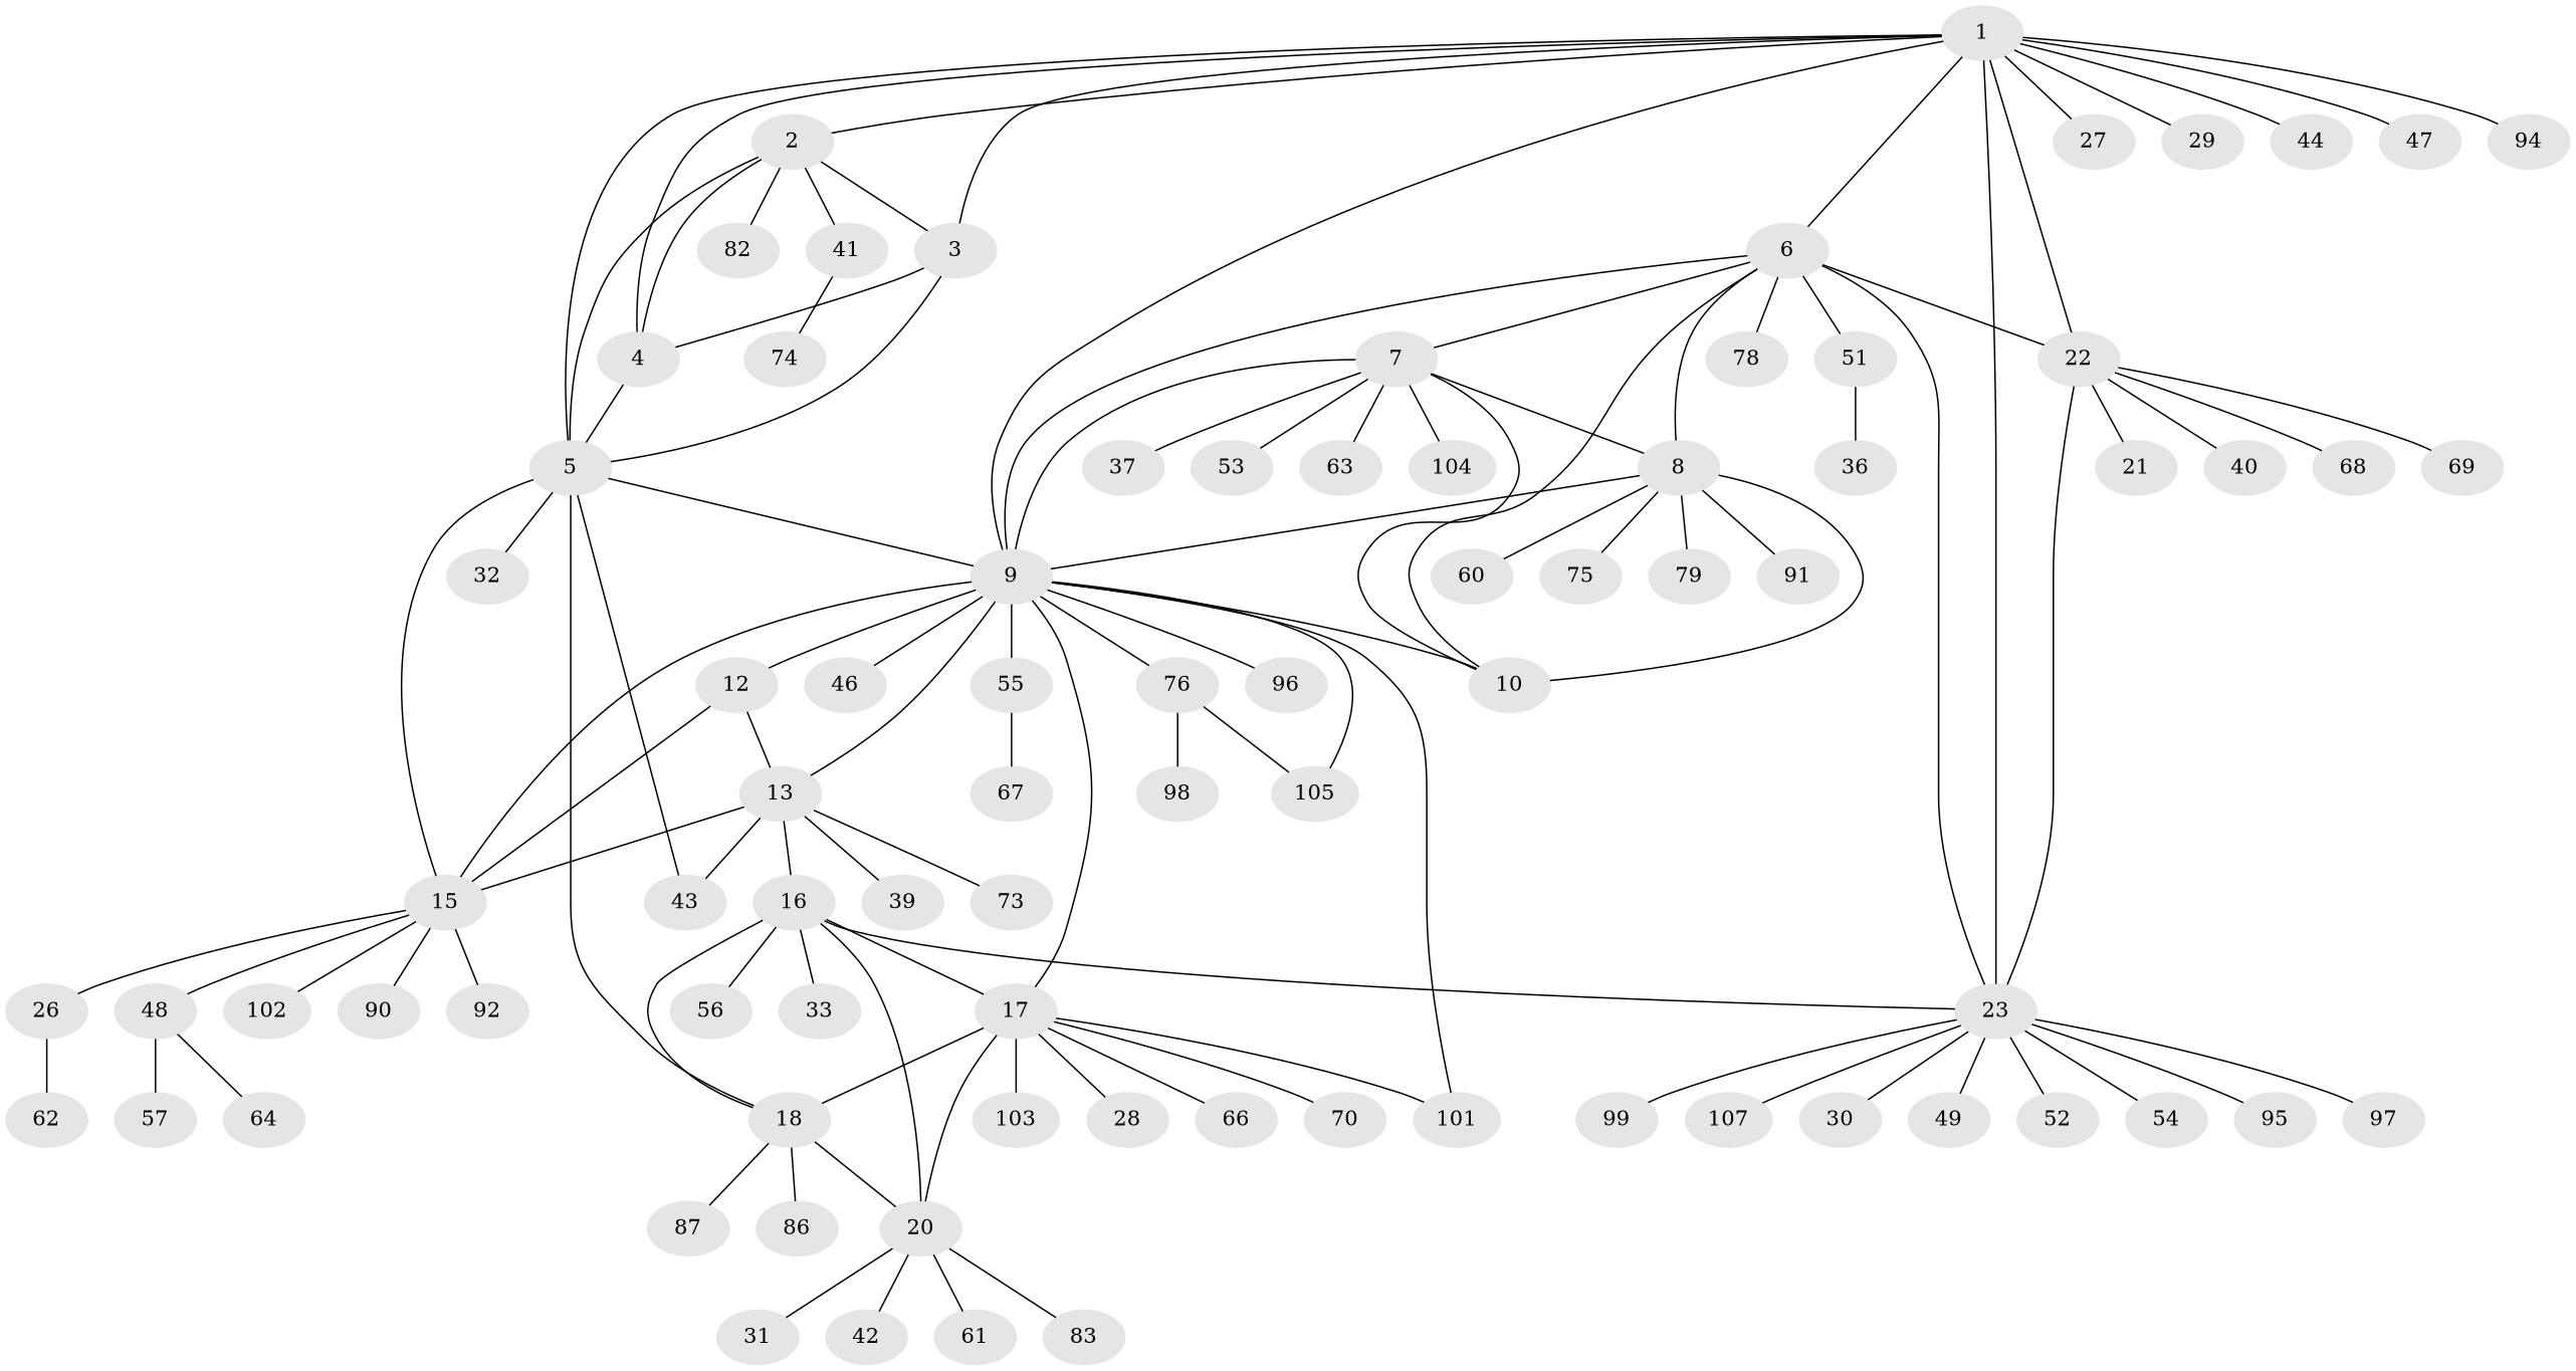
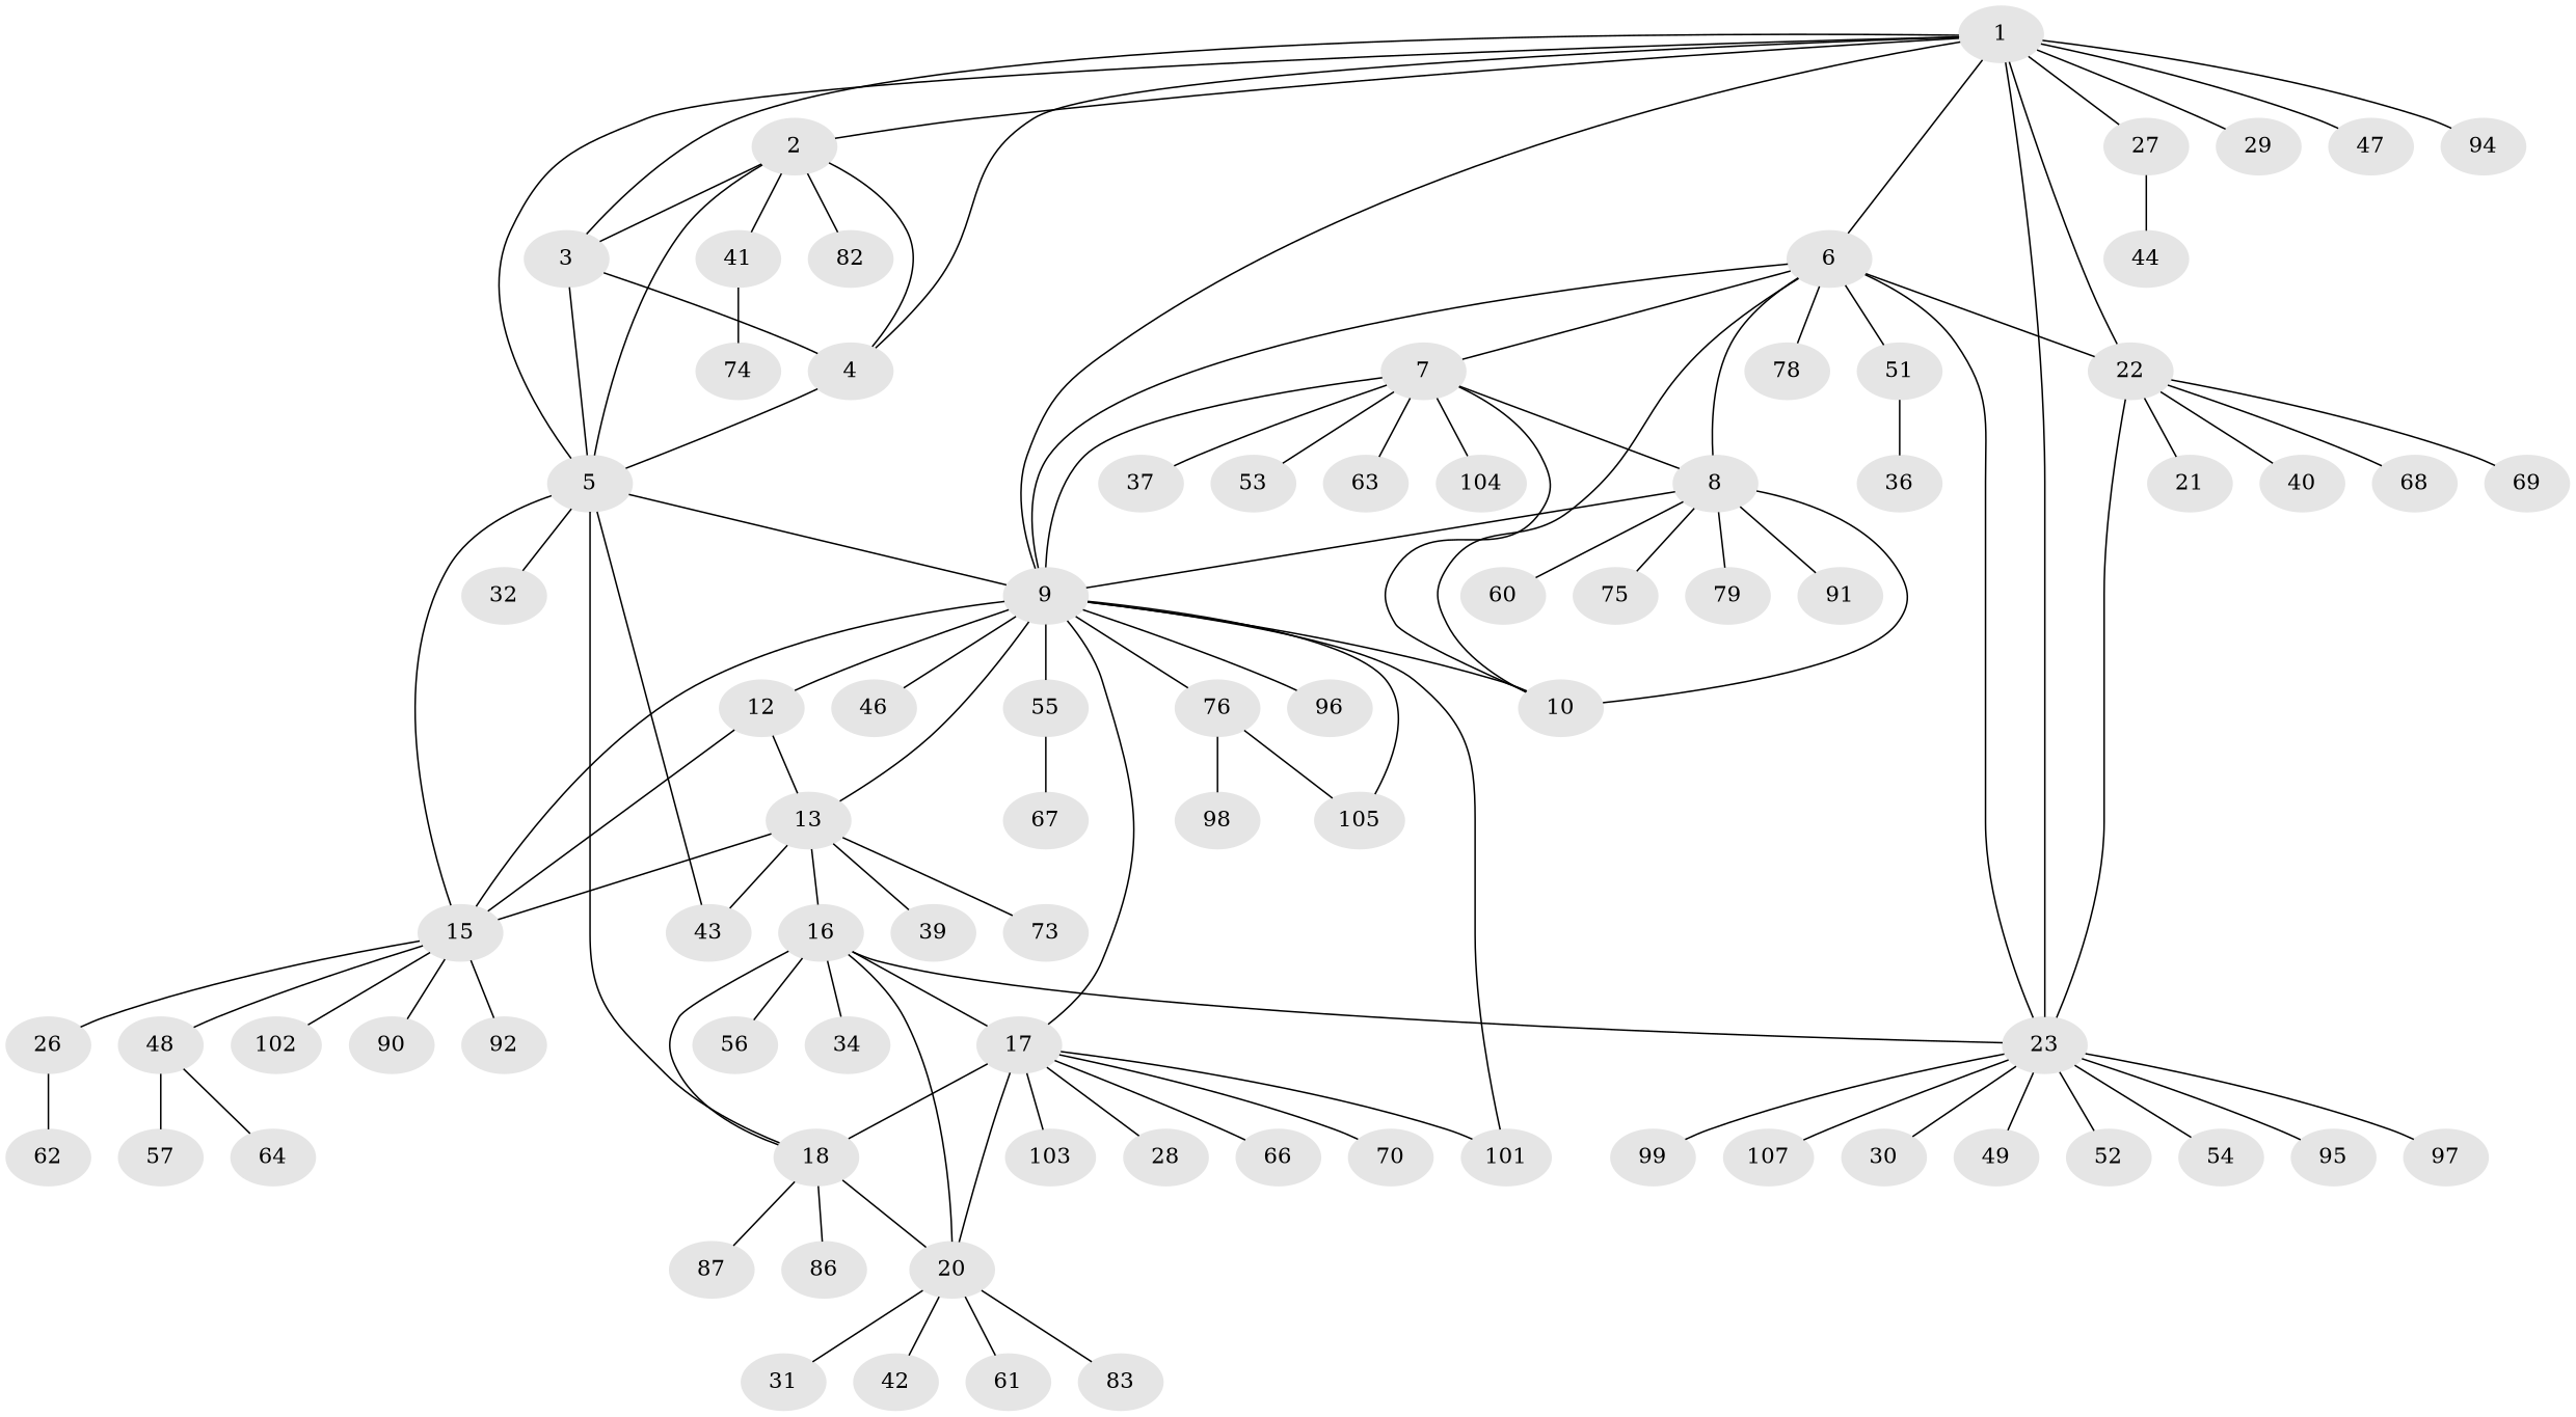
  graph {
    node [color=gray90 style=filled]
    1 [super="+21"]
    2 [super="+89"]
    3
    4 [super="+38"]
    5 [super="+100"]
    6 [super="+24"]
    9 [super="+11"]
    22 [super="+25"]
    23 [super="+85"]
    27
    29
    44
    47
    94
    41 [super="+106"]
    82
    15 [super="+59"]
    18 [super="+45"]
    32
    43
    7 [super="+35"]
    8 [super="+72"]
    10
    51
    78
    12 [super="+93"]
    13 [super="+14"]
    17 [super="+19"]
    46
    55
    76 [super="+80"]
    96
    101
    105
    40
    68
    69
    n38 [label=21 super="+88"]
    30
    49
    52
    54
    95
    97
    99
    107
    74
    26 [super="+50"]
    48
    90
    92
    102
    20 [super="+34"]
    86
    87
    37
    53 [super="+65"]
    63
    104
    60
    75
    79
    91
    36
    16
    39
    73
    28 [super="+58"]
    66
    70
    103
    67
    98
-   33 [super="+84"]
+   33 [super="+84" label=34]
    56
    62
    57
    64
    31
    42 [super="+77"]
    61
    83
    1 -- 2
    1 -- 3
    1 -- 4
    1 -- 5
    1 -- 6
    1 -- 9
    1 -- 22 [weight=2]
    1 -- 23
    1 -- 27
    1 -- 29
-   1 -- 44
+   27 -- 44
    1 -- 47
    1 -- 94
    2 -- 3
    2 -- 4
    2 -- 5
    2 -- 41
    2 -- 82
    3 -- 4
    3 -- 5
    4 -- 5
    5 -- 9
    5 -- 15
    5 -- 18
    5 -- 32
    5 -- 43
    6 -- 9
    6 -- 22 [weight=2]
    6 -- 23
    6 -- 7
    6 -- 8
    6 -- 10
    6 -- 51
    6 -- 78
    9 -- 15
    9 -- 10
    9 -- 12
    9 -- 13 [weight=2]
    9 -- 17
    9 -- 46
    9 -- 55
    9 -- 76
    9 -- 96
    9 -- 101
    9 -- 105
    22 -- 23 [weight=2]
    22 -- 40
    22 -- 68
    22 -- 69
    22 -- n38
    23 -- 30
    23 -- 49
    23 -- 52
    23 -- 54
    23 -- 95
    23 -- 97
    23 -- 99
    23 -- 107
    41 -- 74
    15 -- 26
    15 -- 48
    15 -- 90
    15 -- 92
    15 -- 102
    18 -- 20
    18 -- 86
    18 -- 87
    7 -- 9
    7 -- 8
    7 -- 10
    7 -- 37
    7 -- 53
    7 -- 63
    7 -- 104
    8 -- 9
    8 -- 10
    8 -- 60
    8 -- 75
    8 -- 79
    8 -- 91
    51 -- 36
    12 -- 15
    12 -- 13 [weight=2]
    13 -- 15 [weight=2]
    13 -- 43
    13 -- 16
    13 -- 39
    13 -- 73
    17 -- 18 [weight=2]
    17 -- 101
    17 -- 20 [weight=2]
    17 -- 28
    17 -- 66
    17 -- 70
    17 -- 103
    55 -- 67
    76 -- 105
    76 -- 98
    26 -- 62
    48 -- 57
    48 -- 64
    20 -- 31
    20 -- 42
    20 -- 61
    20 -- 83
    16 -- 23
    16 -- 18
    16 -- 17 [weight=2]
    16 -- 20
    16 -- 33
    16 -- 56
  }
